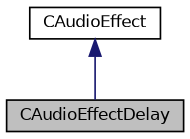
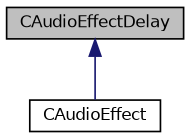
  digraph {
    node [color=black fontname=Helvetica fontsize=10 shape=record style=filled]
    n1 [fillcolor=grey75 fontcolor=black height=0.2 label=CAudioEffectDelay width=0.4]
    n2 [fillcolor=white height=0.2 label=CAudioEffect width=0.4]
-   n2 -> n1 [color=midnightblue dir=back fontname=Helvetica fontsize=10 labelfontname=Helvetica labelfontsize=10 style=solid]
+   n1 -> n2 [color=midnightblue dir=back fontname=Helvetica fontsize=10 labelfontname=Helvetica labelfontsize=10 style=solid]
  }
